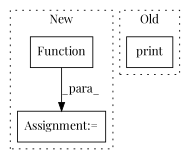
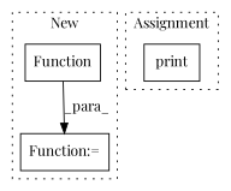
  digraph {
    fontname="Playfair Display"
    node [a=32 shape=box fontname="Playfair Display"]
    n1 [l="9,1" label=Function s="1768,1807"]
-   n2 [a=7 l=1 label="Assignment:=" s=1767]
+   n2 [a=7 l=1 label="Function:=" s=1767]
    n3 [l="6,1" label=print s="2847,2892"]
    subgraph cluster_1 {
      label=New
      style=dotted
      n1
      n2
    }
    subgraph cluster_2 {
-     label=Old
+     label=Assignment
      style=dotted
      n3
    }
    n1 -> n2 [label=_para_ fontname="Playfair Display"]
  }
